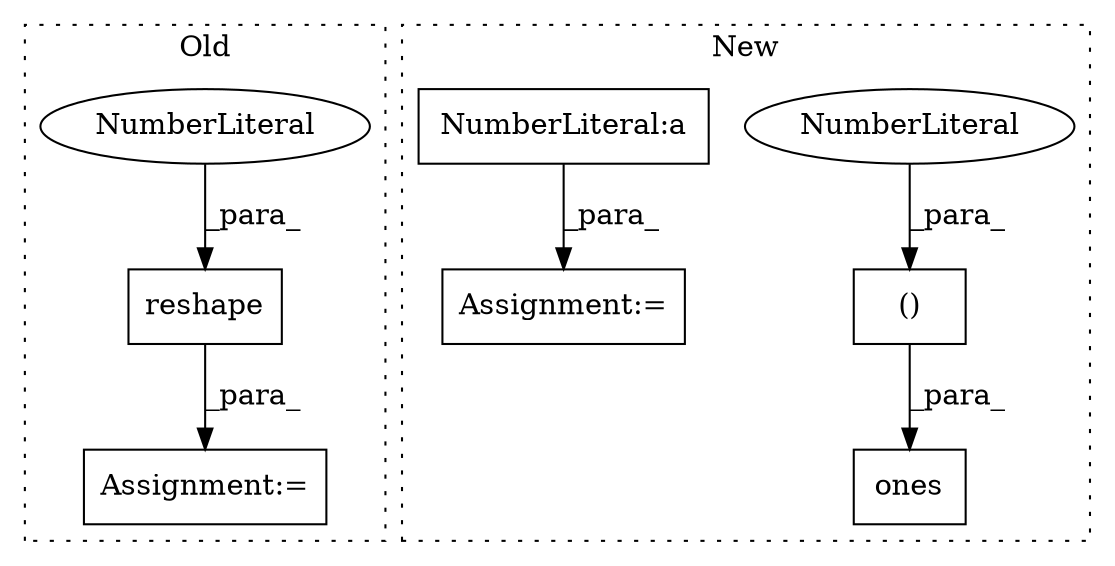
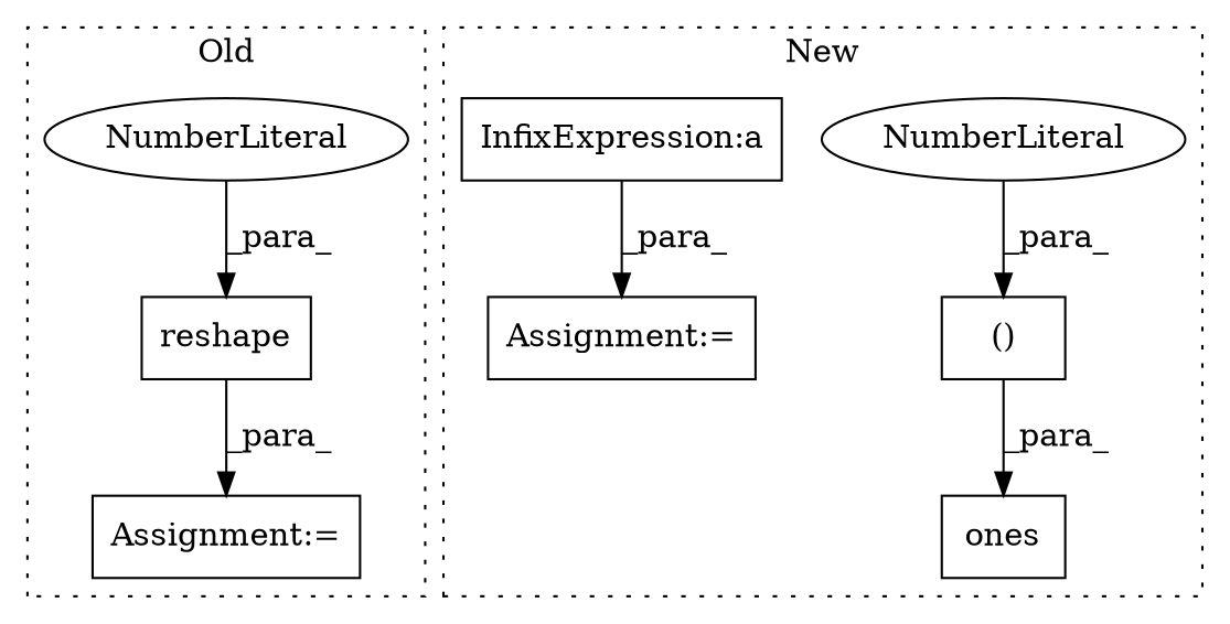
  digraph {
    node [a=32 l=1 shape=box]
    n1 [l="8,1" label=reshape s="1243,1254"]
    n2 [a=7 label="Assignment:=" s=1223]
    n3 [a=34 label=NumberLiteral s=1251 shape=ellipse]
    n4 [l="10,2" label=ones s="1215,1240"]
    n5 [a=7 label="Assignment:=" s=1200]
    n6 [a=106 l=15 label="()" s=1225]
    n7 [a=34 label=NumberLiteral s=1239 shape=ellipse]
-   n8 [a=27 l=3 label="NumberLiteral:a" s=1205]
+   n8 [a=27 l=3 label="InfixExpression:a" s=1205]
    subgraph cluster_1 {
      label=Old
      style=dotted
      n1
      n2
      n3
    }
    subgraph cluster_2 {
      label=New
      style=dotted
      n4
      n5
      n6
      n7
      n8
    }
    n1 -> n2 [label=_para_]
    n3 -> n1 [label=_para_]
    n6 -> n4 [label=_para_]
    n7 -> n6 [label=_para_]
    n8 -> n5 [label=_para_]
  }
